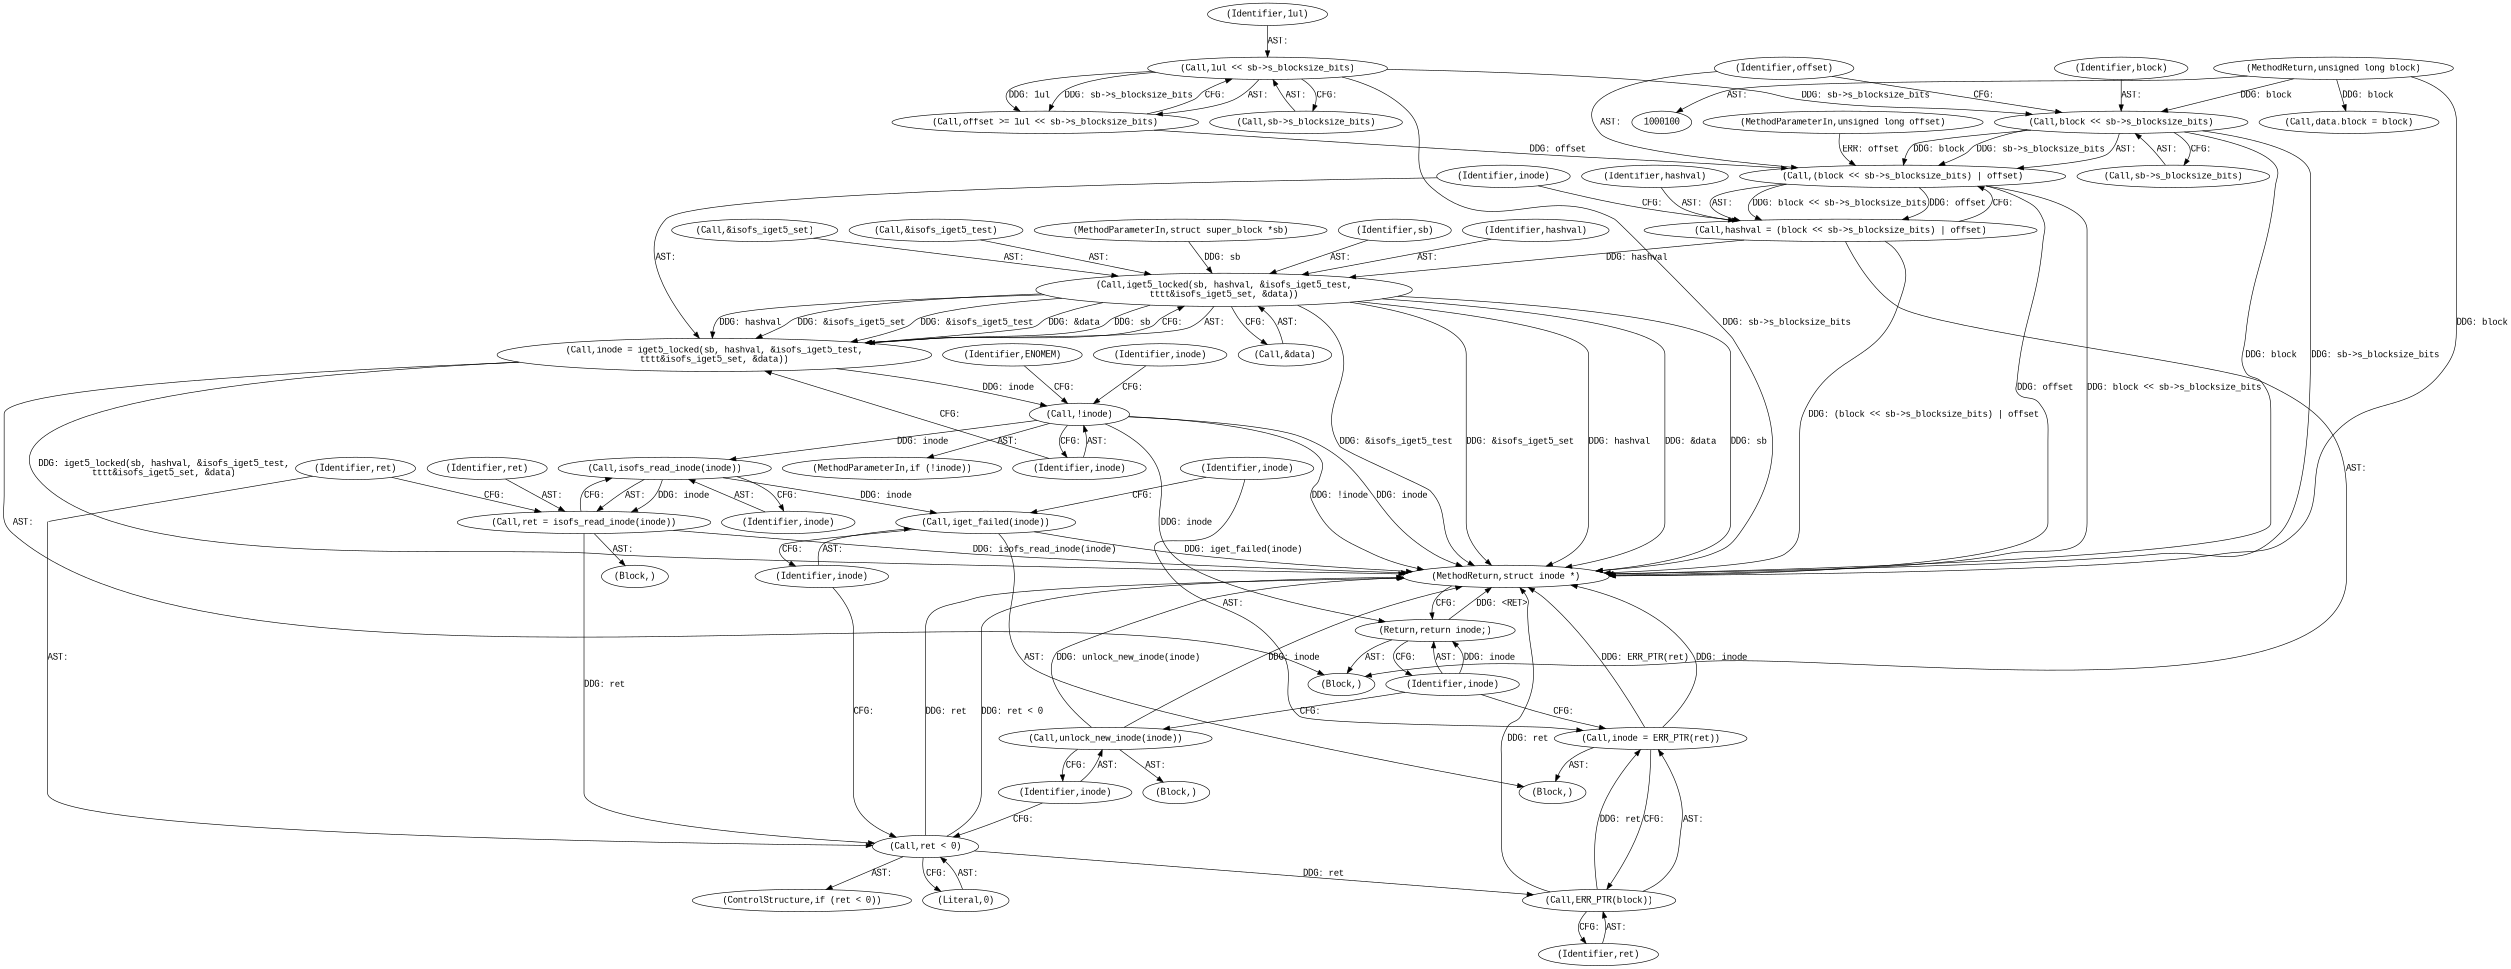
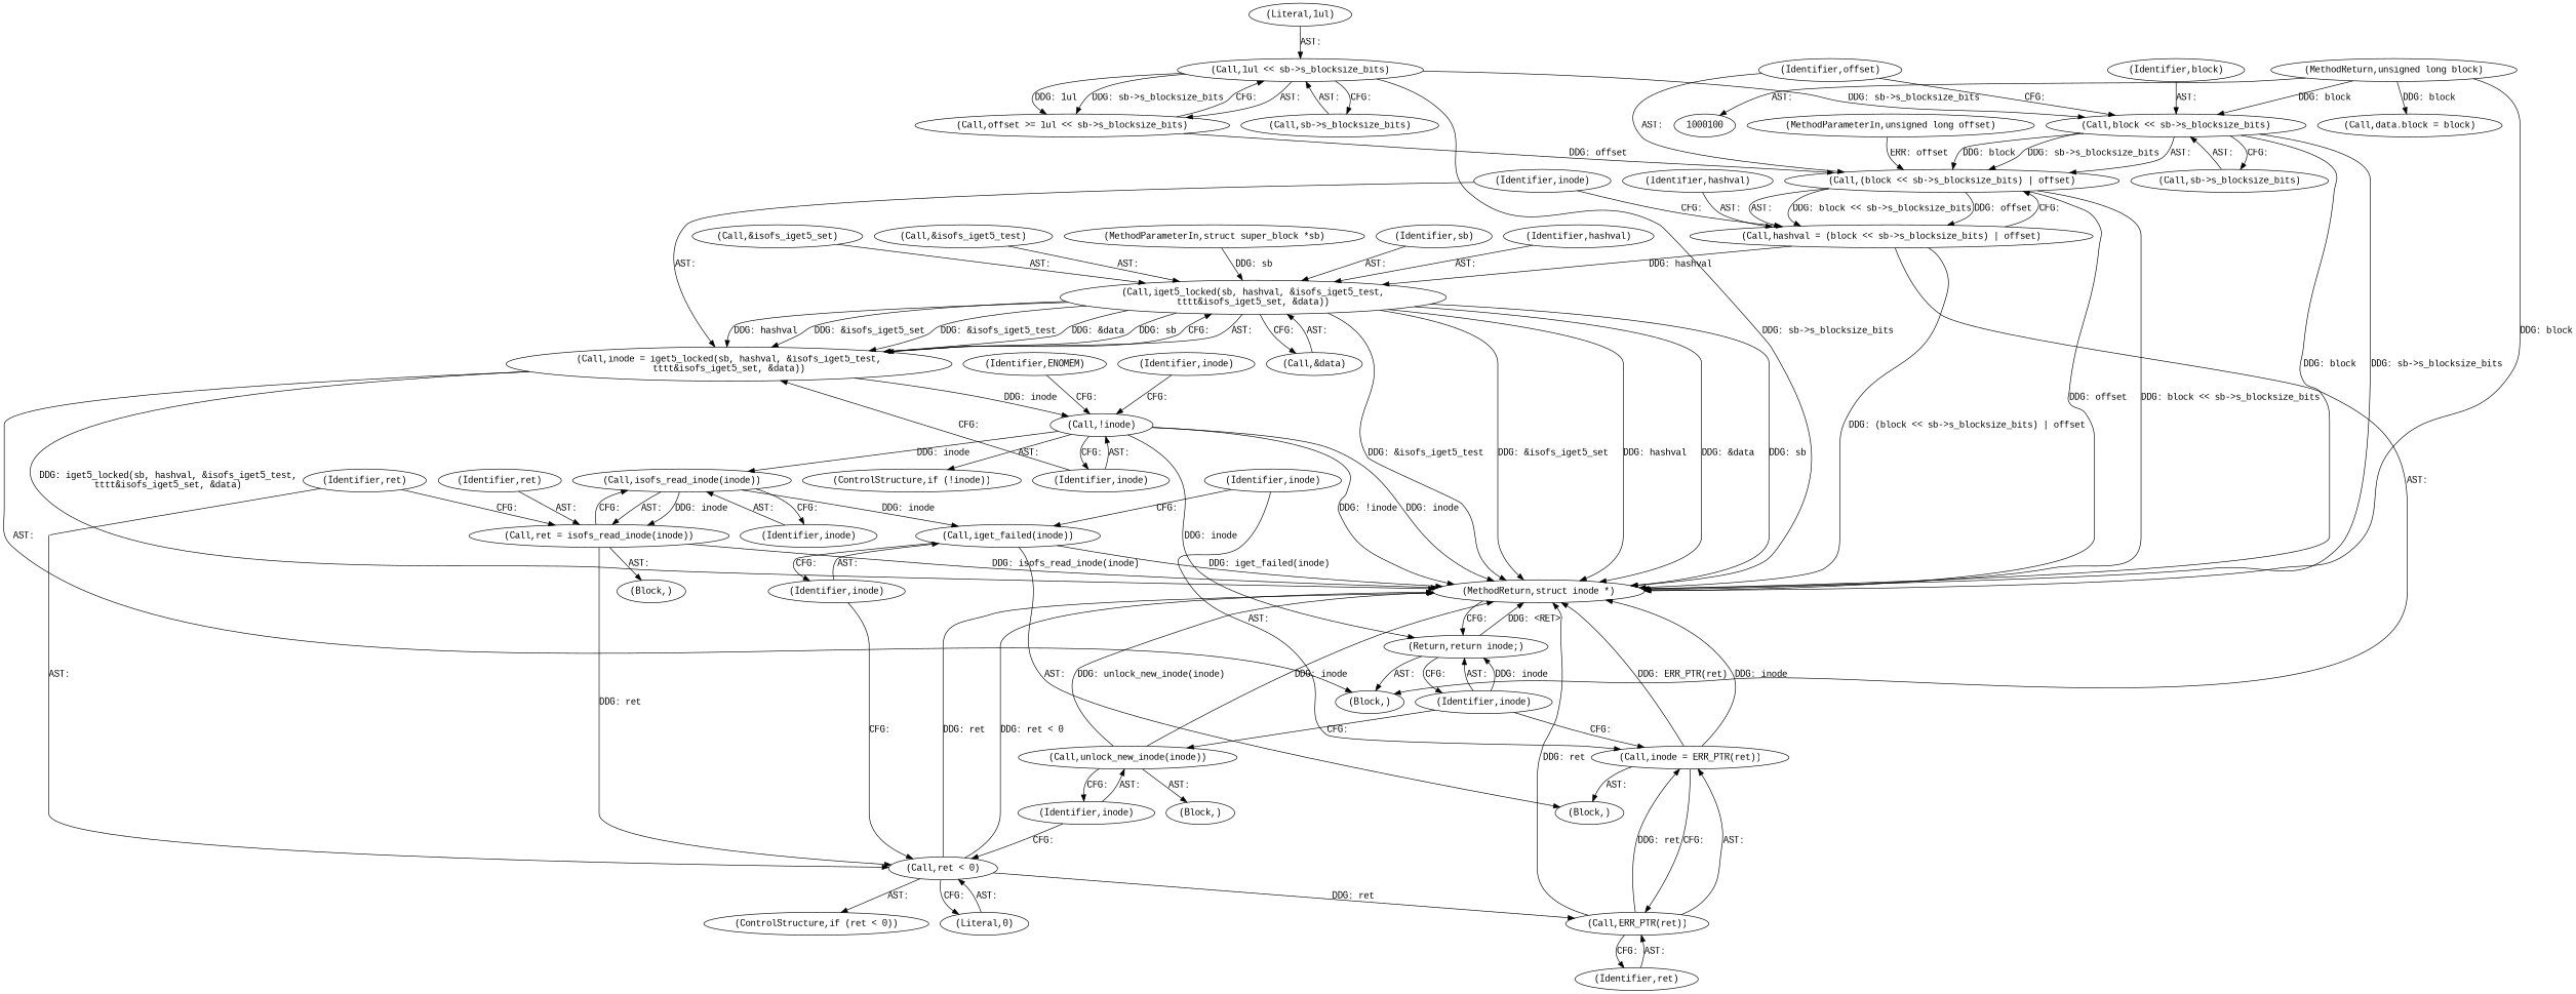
  digraph {
    fontname="Liberation Mono"
    node [fontname="Liberation Mono"]
    edge [fontname="Liberation Mono"]
    n1 [label="(Call,block << sb->s_blocksize_bits)"]
    n2 [label="(Call,(block << sb->s_blocksize_bits) | offset)"]
    n3 [label="(MethodReturn,struct inode *)"]
    n4 [label="(Call,sb->s_blocksize_bits)"]
    n5 [label="(Call,hashval = (block << sb->s_blocksize_bits) | offset)"]
    n6 [label="(Return,return inode;)"]
    n7 [label="(MethodReturn,unsigned long block)"]
    n8 [label="(Call,data.block = block)"]
    1000100
    n10 [label="(Call,1ul << sb->s_blocksize_bits)"]
    n11 [label="(Call,offset >= 1ul << sb->s_blocksize_bits)"]
    n12 [label="(Call,sb->s_blocksize_bits)"]
    n13 [label="(Call,iget5_locked(sb, hashval, &isofs_iget5_test,\n\t\t\t\t&isofs_iget5_set, &data))"]
    n14 [label="(Block,)"]
    n15 [label="(Identifier,offset)"]
    n16 [label="(Call,inode = iget5_locked(sb, hashval, &isofs_iget5_test,\n\t\t\t\t&isofs_iget5_set, &data))"]
    n17 [label="(Call,&data)"]
    n18 [label="(Call,!inode)"]
    n19 [label="(Call,isofs_read_inode(inode))"]
-   n20 [label="(MethodParameterIn,if (!inode))"]
+   n20 [label="(ControlStructure,if (!inode))"]
    n21 [label="(Identifier,inode)"]
    n22 [label="(Call,ret = isofs_read_inode(inode))"]
    n23 [label="(Call,iget_failed(inode))"]
    n24 [label="(Identifier,inode)"]
    n25 [label="(Identifier,inode)"]
    n26 [label="(Call,ret < 0)"]
    n27 [label="(Block,)"]
    n28 [label="(Block,)"]
    n29 [label="(Identifier,inode)"]
    n30 [label="(Call,unlock_new_inode(inode))"]
    n31 [label="(Block,)"]
    n32 [label="(Identifier,inode)"]
-   n33 [label="(Call,ERR_PTR(block))"]
+   n33 [label="(Call,ERR_PTR(ret))"]
    n34 [label="(ControlStructure,if (ret < 0))"]
    n35 [label="(Literal,0)"]
    n36 [label="(Call,inode = ERR_PTR(ret))"]
    n37 [label="(Identifier,ret)"]
    n38 [label="(Identifier,sb)"]
    n39 [label="(Identifier,inode)"]
    n40 [label="(Identifier,inode)"]
    n41 [label="(Identifier,ret)"]
    n42 [label="(Identifier,hashval)"]
    n43 [label="(Identifier,inode)"]
    n44 [label="(MethodParameterIn,unsigned long offset)"]
    n45 [label="(Identifier,block)"]
    n46 [label="(Identifier,ret)"]
    n47 [label="(Identifier,ENOMEM)"]
    n48 [label="(Call,&isofs_iget5_set)"]
    n49 [label="(Call,&isofs_iget5_test)"]
    n50 [label="(MethodParameterIn,struct super_block *sb)"]
-   n51 [label="(Identifier,1ul)"]
+   n51 [label="(Literal,1ul)"]
    n52 [label="(Identifier,hashval)"]
    n1 -> n2 [label="AST: "]
    n1 -> n2 [label="DDG: block"]
    n1 -> n2 [label="DDG: sb->s_blocksize_bits"]
    n1 -> n3 [label="DDG: block"]
    n1 -> n3 [label="DDG: sb->s_blocksize_bits"]
    n1 -> n4 [label="CFG: "]
    n2 -> n3 [label="DDG: offset"]
    n2 -> n3 [label="DDG: block << sb->s_blocksize_bits"]
    n2 -> n5 [label="AST: "]
    n2 -> n5 [label="DDG: block << sb->s_blocksize_bits"]
    n2 -> n5 [label="DDG: offset"]
    n3 -> n6 [label="CFG: "]
    n4 -> n1 [label="AST: "]
    n5 -> n2 [label="CFG: "]
    n5 -> n3 [label="DDG: (block << sb->s_blocksize_bits) | offset"]
    n5 -> n13 [label="DDG: hashval"]
    n5 -> n14 [label="AST: "]
    n6 -> n3 [label="DDG: <RET>"]
    n6 -> n14 [label="AST: "]
    n6 -> n25 [label="CFG: "]
    n7 -> n1 [label="DDG: block"]
    n7 -> n3 [label="DDG: block"]
    n7 -> n8 [label="DDG: block"]
    n7 -> 1000100 [label="AST: "]
    n10 -> n1 [label="DDG: sb->s_blocksize_bits"]
    n10 -> n3 [label="DDG: sb->s_blocksize_bits"]
    n10 -> n11 [label="AST: "]
    n10 -> n11 [label="DDG: 1ul"]
    n10 -> n11 [label="DDG: sb->s_blocksize_bits"]
    n10 -> n12 [label="CFG: "]
    n11 -> n2 [label="DDG: offset"]
    n11 -> n10 [label="CFG: "]
    n12 -> n10 [label="AST: "]
    n13 -> n3 [label="DDG: hashval"]
    n13 -> n3 [label="DDG: &data"]
    n13 -> n3 [label="DDG: sb"]
    n13 -> n3 [label="DDG: &isofs_iget5_test"]
    n13 -> n3 [label="DDG: &isofs_iget5_set"]
    n13 -> n16 [label="AST: "]
    n13 -> n16 [label="DDG: hashval"]
    n13 -> n16 [label="DDG: &isofs_iget5_set"]
    n13 -> n16 [label="DDG: &isofs_iget5_test"]
    n13 -> n16 [label="DDG: &data"]
    n13 -> n16 [label="DDG: sb"]
    n13 -> n17 [label="CFG: "]
    n15 -> n1 [label="CFG: "]
    n15 -> n2 [label="AST: "]
    n16 -> n3 [label="DDG: iget5_locked(sb, hashval, &isofs_iget5_test,\n\t\t\t\t&isofs_iget5_set, &data)"]
    n16 -> n13 [label="CFG: "]
    n16 -> n14 [label="AST: "]
    n16 -> n18 [label="DDG: inode"]
    n17 -> n13 [label="AST: "]
    n18 -> n3 [label="DDG: !inode"]
    n18 -> n3 [label="DDG: inode"]
    n18 -> n6 [label="DDG: inode"]
    n18 -> n19 [label="DDG: inode"]
    n18 -> n20 [label="AST: "]
    n18 -> n21 [label="CFG: "]
    n19 -> n22 [label="AST: "]
    n19 -> n22 [label="DDG: inode"]
    n19 -> n23 [label="DDG: inode"]
    n19 -> n24 [label="CFG: "]
    n21 -> n16 [label="CFG: "]
    n21 -> n18 [label="AST: "]
    n22 -> n3 [label="DDG: isofs_read_inode(inode)"]
    n22 -> n19 [label="CFG: "]
    n22 -> n26 [label="DDG: ret"]
    n22 -> n27 [label="AST: "]
    n23 -> n3 [label="DDG: iget_failed(inode)"]
    n23 -> n28 [label="AST: "]
    n23 -> n29 [label="CFG: "]
    n24 -> n19 [label="AST: "]
    n25 -> n6 [label="AST: "]
    n25 -> n6 [label="DDG: inode"]
    n25 -> n30 [label="CFG: "]
    n25 -> n36 [label="CFG: "]
    n26 -> n3 [label="DDG: ret"]
    n26 -> n3 [label="DDG: ret < 0"]
    n26 -> n33 [label="DDG: ret"]
    n26 -> n34 [label="AST: "]
    n26 -> n35 [label="CFG: "]
    n29 -> n23 [label="AST: "]
    n29 -> n26 [label="CFG: "]
    n30 -> n3 [label="DDG: unlock_new_inode(inode)"]
    n30 -> n3 [label="DDG: inode"]
    n30 -> n31 [label="AST: "]
    n30 -> n32 [label="CFG: "]
    n32 -> n26 [label="CFG: "]
    n32 -> n30 [label="AST: "]
    n33 -> n3 [label="DDG: ret"]
    n33 -> n36 [label="AST: "]
    n33 -> n36 [label="DDG: ret"]
    n33 -> n37 [label="CFG: "]
    n35 -> n26 [label="AST: "]
    n36 -> n3 [label="DDG: ERR_PTR(ret)"]
    n36 -> n3 [label="DDG: inode"]
    n36 -> n28 [label="AST: "]
    n36 -> n33 [label="CFG: "]
    n37 -> n33 [label="AST: "]
    n38 -> n13 [label="AST: "]
    n39 -> n5 [label="CFG: "]
    n39 -> n16 [label="AST: "]
    n40 -> n18 [label="CFG: "]
    n41 -> n22 [label="AST: "]
    n42 -> n13 [label="AST: "]
    n43 -> n23 [label="CFG: "]
    n43 -> n36 [label="AST: "]
    n44 -> n2 [label="ERR: offset"]
    n45 -> n1 [label="AST: "]
    n46 -> n22 [label="CFG: "]
    n46 -> n26 [label="AST: "]
    n47 -> n18 [label="CFG: "]
    n48 -> n13 [label="AST: "]
    n49 -> n13 [label="AST: "]
    n50 -> n13 [label="DDG: sb"]
    n51 -> n10 [label="AST: "]
    n52 -> n5 [label="AST: "]
  }
